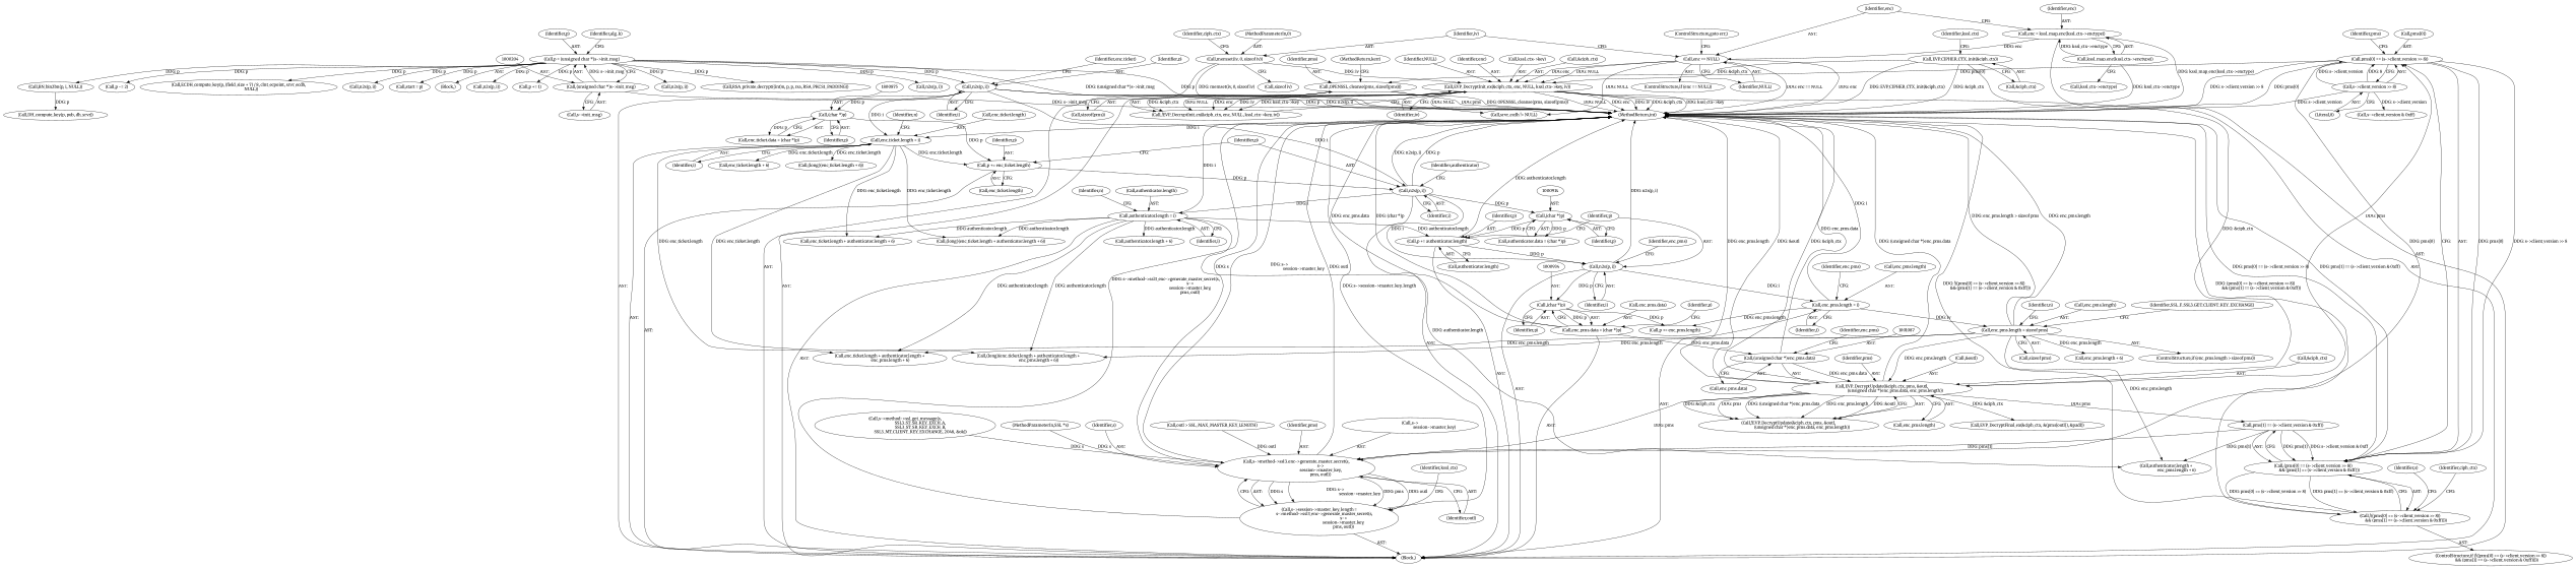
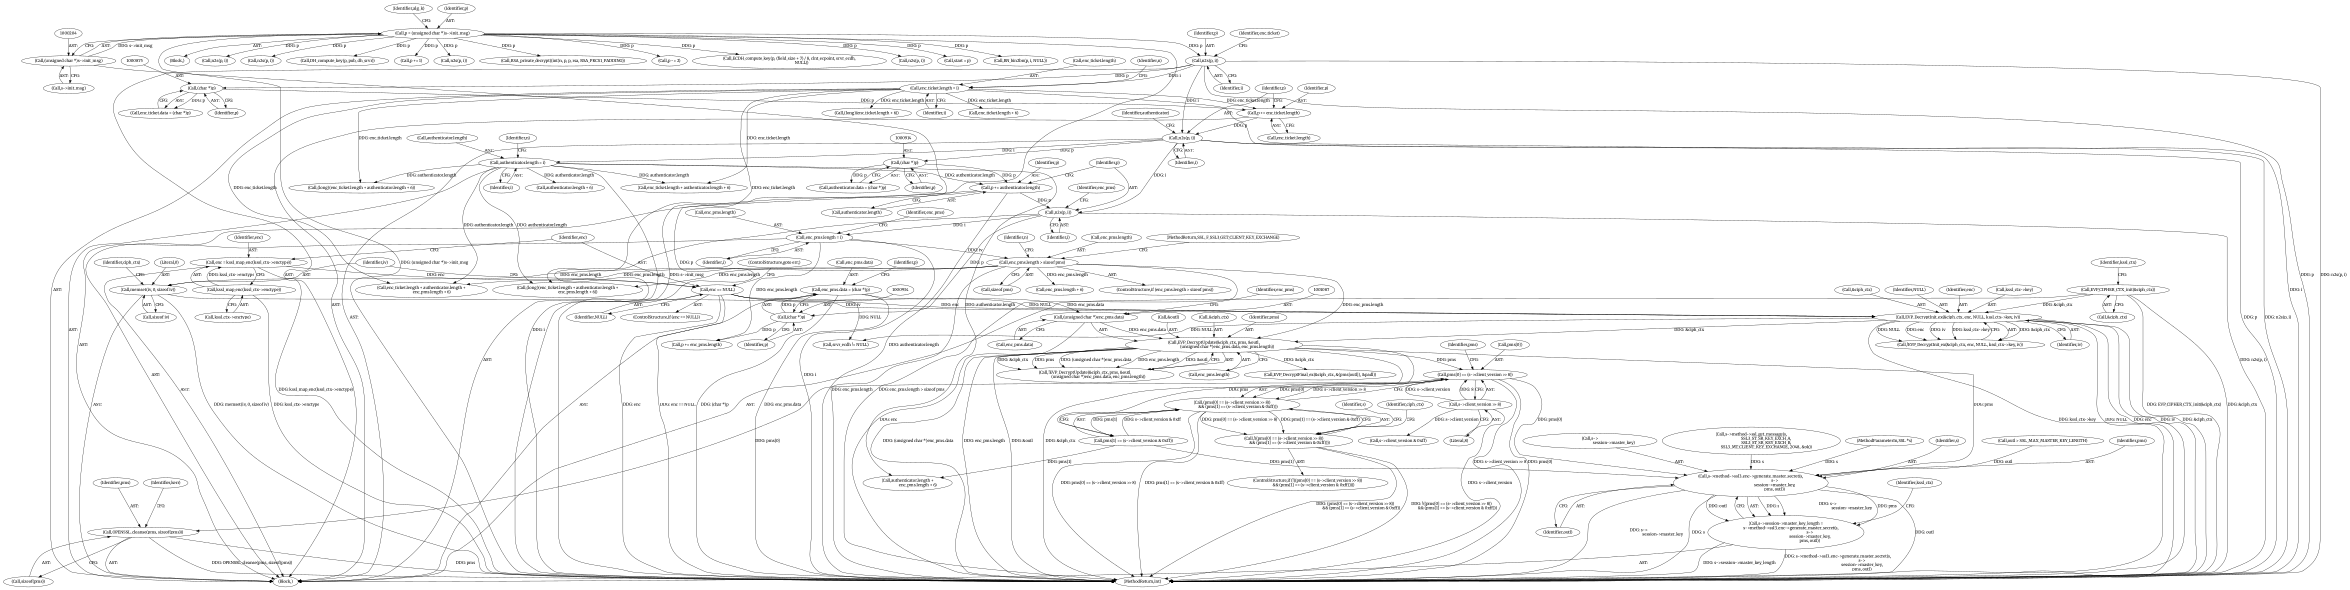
  digraph {
    fontname=Merriweather
    node [fontname=Merriweather]
    edge [fontname=Merriweather]
    n1 [label="(Call,pms[0] == (s->client_version >> 8))"]
    n2 [label="(Call,s->client_version >> 8)"]
    n3 [label="(Call,(pms[0] == (s->client_version >> 8))\n              && (pms[1] == (s->client_version & 0xff)))"]
    n4 [label="(Call,s->method->ssl3_enc->generate_master_secret(s,\n                                                        s->\n                                                        session->master_key,\n                                                        pms, outl))"]
    n5 [label="(Call,OPENSSL_cleanse(pms, sizeof(pms)))"]
    n6 [label="(MethodReturn,int)"]
    n7 [label="(Call,s->client_version & 0xff)"]
    n8 [label="(Literal,8)"]
    n9 [label="(Call,pms[1] == (s->client_version & 0xff))"]
    n10 [label="(Call,!((pms[0] == (s->client_version >> 8))\n              && (pms[1] == (s->client_version & 0xff))))"]
    n11 [label="(Call,s->session->master_key_length =\n            s->method->ssl3_enc->generate_master_secret(s,\n                                                        s->\n                                                        session->master_key,\n                                                        pms, outl))"]
    n12 [label="(Identifier,outl)"]
    n13 [label="(Block,)"]
    n14 [label="(Call,sizeof(pms))"]
    n15 [label="(Call,EVP_DecryptUpdate(&ciph_ctx, pms, &outl,\n                               (unsigned char *)enc_pms.data, enc_pms.length))"]
    n16 [label="(Call,!EVP_DecryptUpdate(&ciph_ctx, pms, &outl,\n                               (unsigned char *)enc_pms.data, enc_pms.length))"]
    n17 [label="(Call,enc_pms.length)"]
    n18 [label="(Call,EVP_DecryptFinal_ex(&ciph_ctx, &(pms[outl]), &padl))"]
    n19 [label="(Call,authenticator.length +\n                        enc_pms.length + 6)"]
    n20 [label="(Call,EVP_DecryptInit_ex(&ciph_ctx, enc, NULL, kssl_ctx->key, iv))"]
    n21 [label="(Call,!EVP_DecryptInit_ex(&ciph_ctx, enc, NULL, kssl_ctx->key, iv))"]
    n22 [label="(Call,srvr_ecdh != NULL)"]
    n23 [label="(Identifier,iv)"]
    n24 [label="(Call,EVP_CIPHER_CTX_init(&ciph_ctx))"]
    n25 [label="(Call,&ciph_ctx)"]
    n26 [label="(Call,enc == NULL)"]
    n27 [label="(Identifier,NULL)"]
    n28 [label="(ControlStructure,if (enc == NULL))"]
    n29 [label="(Call,enc = kssl_map_enc(kssl_ctx->enctype))"]
    n30 [label="(Call,kssl_map_enc(kssl_ctx->enctype))"]
    n31 [label="(Call,kssl_ctx->enctype)"]
    n32 [label="(Call,memset(iv, 0, sizeof iv))"]
    n33 [label="(Call,sizeof iv)"]
    n34 [label="(Call,(unsigned char *)enc_pms.data)"]
    n35 [label="(Call,enc_pms.data)"]
    n36 [label="(Call,enc_pms.data = (char *)p)"]
    n37 [label="(Call,(char *)p)"]
    n38 [label="(Call,p += enc_pms.length)"]
    n39 [label="(Identifier,p)"]
    n40 [label="(Call,n2s(p, i))"]
    n41 [label="(Call,enc_pms.length = i)"]
    n42 [label="(Identifier,i)"]
    n43 [label="(Call,enc_pms.length > sizeof pms)"]
    n44 [label="(Identifier,i)"]
    n45 [label="(Call,p += authenticator.length)"]
    n46 [label="(Call,authenticator.length)"]
    n47 [label="(Call,authenticator.length = i)"]
    n48 [label="(Call,enc_ticket.length + authenticator.length +\n                        enc_pms.length + 6)"]
    n49 [label="(Call,enc_ticket.length + authenticator.length + 6)"]
    n50 [label="(Call,(long)(enc_ticket.length + authenticator.length + 6))"]
    n51 [label="(Call,(long)(enc_ticket.length + authenticator.length +\n                        enc_pms.length + 6))"]
    n52 [label="(Identifier,i)"]
    n53 [label="(Call,authenticator.length + 6)"]
    n54 [label="(Call,n2s(p, i))"]
    n55 [label="(Call,(char *)p)"]
    n56 [label="(Identifier,i)"]
    n57 [label="(Identifier,p)"]
    n58 [label="(Call,authenticator.data = (char *)p)"]
    n59 [label="(Call,p += enc_ticket.length)"]
    n60 [label="(Call,enc_ticket.length)"]
    n61 [label="(Call,enc_ticket.length = i)"]
    n62 [label="(Call,(long)(enc_ticket.length + 6))"]
    n63 [label="(Identifier,i)"]
    n64 [label="(Call,enc_ticket.length + 6)"]
    n65 [label="(Call,n2s(p, i))"]
    n66 [label="(Call,(char *)p)"]
    n67 [label="(Identifier,i)"]
    n68 [label="(Identifier,p)"]
    n69 [label="(Call,enc_ticket.data = (char *)p)"]
    n70 [label="(Call,p = (unsigned char *)s->init_msg)"]
    n71 [label="(Call,(unsigned char *)s->init_msg)"]
    n72 [label="(Block,)"]
    n73 [label="(Call,n2s(p, i))"]
    n74 [label="(Call,n2s(p, i))"]
    n75 [label="(Call,DH_compute_key(p, pub, dh_srvr))"]
    n76 [label="(Call,p += 1)"]
    n77 [label="(Call,n2s(p, i))"]
    n78 [label="(Call,RSA_private_decrypt((int)n, p, p, rsa, RSA_PKCS1_PADDING))"]
    n79 [label="(Call,p -= 2)"]
    n80 [label="(Call,ECDH_compute_key(p, (field_size + 7) / 8, clnt_ecpoint, srvr_ecdh,\n                             NULL))"]
    n81 [label="(Call,n2s(p, i))"]
    n82 [label="(Call,start = p)"]
    n83 [label="(Call,BN_bin2bn(p, i, NULL))"]
    n84 [label="(Call,s->init_msg)"]
    n85 [label="(Call,sizeof pms)"]
    n86 [label="(Call,enc_pms.length + 6)"]
    n87 [label="(ControlStructure,if (enc_pms.length > sizeof pms))"]
    n88 [label="(ControlStructure,if (!((pms[0] == (s->client_version >> 8))\n              && (pms[1] == (s->client_version & 0xff)))))"]
    n89 [label="(Call,authenticator.length)"]
    n90 [label="(ControlStructure,goto err;)"]
    n91 [label="(Identifier,iv)"]
    n92 [label="(Identifier,enc)"]
    n93 [label="(Identifier,alg_k)"]
-   n94 [label="(MethodParameterIn,0)"]
+   n94 [label="(Literal,0)"]
    n95 [label="(Call,&ciph_ctx)"]
    n96 [label="(Identifier,pms)"]
    n97 [label="(Identifier,NULL)"]
    n98 [label="(Call,&outl)"]
    n99 [label="(Identifier,n)"]
    n100 [label="(Identifier,enc_pms)"]
    n101 [label="(Call,&ciph_ctx)"]
    n102 [label="(Call,enc_pms.data)"]
    n103 [label="(Identifier,p)"]
    n104 [label="(Identifier,kssl_ctx)"]
    n105 [label="(Identifier,authenticator)"]
    n106 [label="(Identifier,n)"]
    n107 [label="(Identifier,s)"]
    n108 [label="(Identifier,enc)"]
    n109 [label="(Call,kssl_ctx->key)"]
    n110 [label="(Call,outl > SSL_MAX_MASTER_KEY_LENGTH)"]
    n111 [label="(Identifier,pms)"]
    n112 [label="(Identifier,pms)"]
    n113 [label="(Call,s->\n                                                        session->master_key)"]
    n114 [label="(Call,s->method->ssl_get_message(s,\n                                   SSL3_ST_SR_KEY_EXCH_A,\n                                   SSL3_ST_SR_KEY_EXCH_B,\n                                   SSL3_MT_CLIENT_KEY_EXCHANGE, 2048, &ok))"]
    n115 [label="(MethodParameterIn,SSL *s)"]
    n116 [label="(Identifier,p)"]
    n117 [label="(Identifier,p)"]
    n118 [label="(Call,pms[0])"]
    n119 [label="(Identifier,pms)"]
    n120 [label="(Identifier,n)"]
    n121 [label="(Call,enc_pms.length)"]
    n122 [label="(Identifier,enc_pms)"]
    n123 [label="(Call,enc_pms.length)"]
    n124 [label="(Identifier,s)"]
    n125 [label="(Identifier,enc)"]
    n126 [label="(Identifier,ciph_ctx)"]
-   n127 [label="(MethodReturn,kerr)"]
+   n127 [label="(Identifier,kerr)"]
    n128 [label="(Identifier,ciph_ctx)"]
    n129 [label="(Identifier,p)"]
    n130 [label="(Identifier,p)"]
    n131 [label="(Identifier,p)"]
    n132 [label="(Identifier,p)"]
    n133 [label="(Identifier,enc_ticket)"]
    n134 [label="(Identifier,kssl_ctx)"]
    n135 [label="(Call,enc_ticket.length)"]
    n136 [label="(Identifier,enc_pms)"]
-   n137 [label="(Identifier,SSL_F_SSL3_GET_CLIENT_KEY_EXCHANGE)"]
+   n137 [label="(MethodReturn,SSL_F_SSL3_GET_CLIENT_KEY_EXCHANGE)"]
    1001087
    1000934
    1000204
-   1000875 [label=1800875]
+   1000875
    1000914
    n1 -> n2 [label="CFG: "]
    n1 -> n3 [label="AST: "]
    n1 -> n3 [label="DDG: pms[0]"]
    n1 -> n3 [label="DDG: s->client_version >> 8"]
    n1 -> n4 [label="DDG: pms[0]"]
    n1 -> n5 [label="DDG: pms[0]"]
    n1 -> n6 [label="DDG: s->client_version >> 8"]
    n1 -> n6 [label="DDG: pms[0]"]
    n2 -> n1 [label="AST: "]
    n2 -> n1 [label="DDG: s->client_version"]
    n2 -> n1 [label="DDG: 8"]
    n2 -> n6 [label="DDG: s->client_version"]
    n2 -> n7 [label="DDG: s->client_version"]
    n2 -> n8 [label="CFG: "]
    n3 -> n1 [label="CFG: "]
    n3 -> n6 [label="DDG: pms[0] == (s->client_version >> 8)"]
    n3 -> n6 [label="DDG: pms[1] == (s->client_version & 0xff)"]
    n3 -> n9 [label="CFG: "]
    n3 -> n10 [label="AST: "]
    n3 -> n10 [label="DDG: pms[0] == (s->client_version >> 8)"]
    n3 -> n10 [label="DDG: pms[1] == (s->client_version & 0xff)"]
    n4 -> n6 [label="DDG: outl"]
    n4 -> n6 [label="DDG: s->\n                                                        session->master_key"]
    n4 -> n6 [label="DDG: s"]
    n4 -> n11 [label="AST: "]
    n4 -> n11 [label="DDG: s"]
    n4 -> n11 [label="DDG: s->\n                                                        session->master_key"]
    n4 -> n11 [label="DDG: pms"]
    n4 -> n11 [label="DDG: outl"]
    n4 -> n12 [label="CFG: "]
    n5 -> n6 [label="DDG: pms"]
    n5 -> n6 [label="DDG: OPENSSL_cleanse(pms, sizeof(pms))"]
    n5 -> n13 [label="AST: "]
    n5 -> n14 [label="CFG: "]
    n8 -> n2 [label="AST: "]
    n9 -> n3 [label="AST: "]
    n9 -> n3 [label="DDG: pms[1]"]
    n9 -> n3 [label="DDG: s->client_version & 0xff"]
    n9 -> n4 [label="DDG: pms[1]"]
    n9 -> n19 [label="DDG: pms[1]"]
    n10 -> n3 [label="CFG: "]
    n10 -> n6 [label="DDG: (pms[0] == (s->client_version >> 8))\n              && (pms[1] == (s->client_version & 0xff))"]
    n10 -> n6 [label="DDG: !((pms[0] == (s->client_version >> 8))\n              && (pms[1] == (s->client_version & 0xff)))"]
    n10 -> n88 [label="AST: "]
    n11 -> n4 [label="CFG: "]
    n11 -> n6 [label="DDG: s->session->master_key_length"]
    n11 -> n6 [label="DDG: s->method->ssl3_enc->generate_master_secret(s,\n                                                        s->\n                                                        session->master_key,\n                                                        pms, outl)"]
    n11 -> n13 [label="AST: "]
    n12 -> n4 [label="AST: "]
    n14 -> n5 [label="AST: "]
    n15 -> n1 [label="DDG: pms"]
    n15 -> n4 [label="DDG: pms"]
    n15 -> n6 [label="DDG: (unsigned char *)enc_pms.data"]
    n15 -> n6 [label="DDG: enc_pms.length"]
    n15 -> n6 [label="DDG: &outl"]
    n15 -> n6 [label="DDG: &ciph_ctx"]
    n15 -> n9 [label="DDG: pms"]
    n15 -> n16 [label="AST: "]
    n15 -> n16 [label="DDG: &ciph_ctx"]
    n15 -> n16 [label="DDG: pms"]
    n15 -> n16 [label="DDG: (unsigned char *)enc_pms.data"]
    n15 -> n16 [label="DDG: enc_pms.length"]
    n15 -> n16 [label="DDG: &outl"]
    n15 -> n17 [label="CFG: "]
    n15 -> n18 [label="DDG: &ciph_ctx"]
    n16 -> n15 [label="CFG: "]
    n17 -> n15 [label="AST: "]
    n20 -> n6 [label="DDG: iv"]
    n20 -> n6 [label="DDG: &ciph_ctx"]
    n20 -> n6 [label="DDG: kssl_ctx->key"]
    n20 -> n6 [label="DDG: NULL"]
    n20 -> n6 [label="DDG: enc"]
    n20 -> n15 [label="DDG: &ciph_ctx"]
    n20 -> n21 [label="AST: "]
    n20 -> n21 [label="DDG: &ciph_ctx"]
    n20 -> n21 [label="DDG: NULL"]
    n20 -> n21 [label="DDG: enc"]
    n20 -> n21 [label="DDG: iv"]
    n20 -> n21 [label="DDG: kssl_ctx->key"]
    n20 -> n22 [label="DDG: NULL"]
    n20 -> n23 [label="CFG: "]
    n21 -> n20 [label="CFG: "]
    n23 -> n20 [label="AST: "]
    n24 -> n6 [label="DDG: EVP_CIPHER_CTX_init(&ciph_ctx)"]
    n24 -> n6 [label="DDG: &ciph_ctx"]
    n24 -> n13 [label="AST: "]
    n24 -> n20 [label="DDG: &ciph_ctx"]
    n24 -> n25 [label="CFG: "]
    n25 -> n24 [label="AST: "]
    n26 -> n6 [label="DDG: enc"]
    n26 -> n6 [label="DDG: enc == NULL"]
    n26 -> n20 [label="DDG: enc"]
    n26 -> n20 [label="DDG: NULL"]
    n26 -> n22 [label="DDG: NULL"]
    n26 -> n27 [label="CFG: "]
    n26 -> n28 [label="AST: "]
    n27 -> n26 [label="AST: "]
    n29 -> n6 [label="DDG: kssl_map_enc(kssl_ctx->enctype)"]
    n29 -> n13 [label="AST: "]
    n29 -> n26 [label="DDG: enc"]
    n29 -> n30 [label="CFG: "]
    n30 -> n6 [label="DDG: kssl_ctx->enctype"]
    n30 -> n29 [label="AST: "]
    n30 -> n29 [label="DDG: kssl_ctx->enctype"]
    n30 -> n31 [label="CFG: "]
+   n31 -> n30 [label="AST: "]
    n32 -> n6 [label="DDG: memset(iv, 0, sizeof iv)"]
    n32 -> n13 [label="AST: "]
    n32 -> n20 [label="DDG: iv"]
    n32 -> n33 [label="CFG: "]
-   n34 -> n6 [label="DDG: enc_pms.data"]
+   n33 -> n32 [label="AST: "]
+   n34 -> n6 [label="DDG: enc"]
    n34 -> n15 [label="AST: "]
    n34 -> n15 [label="DDG: enc_pms.data"]
    n34 -> n35 [label="CFG: "]
    n35 -> n34 [label="AST: "]
    n36 -> n6 [label="DDG: (char *)p"]
    n36 -> n6 [label="DDG: enc_pms.data"]
    n36 -> n13 [label="AST: "]
    n36 -> n34 [label="DDG: enc_pms.data"]
    n36 -> n37 [label="CFG: "]
    n37 -> n36 [label="AST: "]
    n37 -> n36 [label="DDG: p"]
    n37 -> n38 [label="DDG: p"]
    n37 -> n39 [label="CFG: "]
    n39 -> n37 [label="AST: "]
    n40 -> n6 [label="DDG: n2s(p, i)"]
    n40 -> n13 [label="AST: "]
    n40 -> n37 [label="DDG: p"]
    n40 -> n41 [label="DDG: i"]
    n40 -> n42 [label="CFG: "]
    n41 -> n6 [label="DDG: i"]
    n41 -> n13 [label="AST: "]
    n41 -> n38 [label="DDG: enc_pms.length"]
    n41 -> n43 [label="DDG: iv"]
    n41 -> n44 [label="CFG: "]
    n42 -> n40 [label="AST: "]
    n43 -> n6 [label="DDG: enc_pms.length > sizeof pms"]
    n43 -> n6 [label="DDG: enc_pms.length"]
    n43 -> n15 [label="DDG: enc_pms.length"]
-   n43 -> n19 [label="DDG: enc_pms.length"]
+   n43 -> n32 [label="DDG: enc_pms.length"]
    n43 -> n48 [label="DDG: enc_pms.length"]
    n43 -> n51 [label="DDG: enc_pms.length"]
    n43 -> n85 [label="CFG: "]
    n43 -> n86 [label="DDG: enc_pms.length"]
    n43 -> n87 [label="AST: "]
    n44 -> n41 [label="AST: "]
    n45 -> n6 [label="DDG: authenticator.length"]
    n45 -> n13 [label="AST: "]
    n45 -> n40 [label="DDG: p"]
    n45 -> n46 [label="CFG: "]
    n46 -> n45 [label="AST: "]
    n47 -> n6 [label="DDG: i"]
    n47 -> n13 [label="AST: "]
    n47 -> n19 [label="DDG: authenticator.length"]
    n47 -> n45 [label="DDG: authenticator.length"]
    n47 -> n48 [label="DDG: authenticator.length"]
    n47 -> n49 [label="DDG: authenticator.length"]
    n47 -> n50 [label="DDG: authenticator.length"]
    n47 -> n51 [label="DDG: authenticator.length"]
    n47 -> n52 [label="CFG: "]
    n47 -> n53 [label="DDG: authenticator.length"]
    n52 -> n47 [label="AST: "]
    n54 -> n6 [label="DDG: p"]
    n54 -> n6 [label="DDG: n2s(p, i)"]
    n54 -> n13 [label="AST: "]
    n54 -> n40 [label="DDG: i"]
    n54 -> n47 [label="DDG: i"]
    n54 -> n55 [label="DDG: p"]
    n54 -> n56 [label="CFG: "]
    n55 -> n45 [label="DDG: p"]
    n55 -> n57 [label="CFG: "]
    n55 -> n58 [label="AST: "]
    n55 -> n58 [label="DDG: p"]
    n56 -> n54 [label="AST: "]
    n57 -> n55 [label="AST: "]
    n58 -> n55 [label="CFG: "]
    n59 -> n13 [label="AST: "]
    n59 -> n54 [label="DDG: p"]
    n59 -> n60 [label="CFG: "]
    n60 -> n59 [label="AST: "]
-   n6 -> n61 [label="DDG: i"]
+   n61 -> n6 [label="DDG: i"]
    n61 -> n13 [label="AST: "]
    n61 -> n48 [label="DDG: enc_ticket.length"]
    n61 -> n49 [label="DDG: enc_ticket.length"]
    n61 -> n50 [label="DDG: enc_ticket.length"]
    n61 -> n51 [label="DDG: enc_ticket.length"]
    n61 -> n59 [label="DDG: enc_ticket.length"]
    n61 -> n62 [label="DDG: enc_ticket.length"]
    n61 -> n63 [label="CFG: "]
    n61 -> n64 [label="DDG: enc_ticket.length"]
    n63 -> n61 [label="AST: "]
    n65 -> n6 [label="DDG: p"]
    n65 -> n6 [label="DDG: n2s(p, i)"]
    n65 -> n13 [label="AST: "]
    n65 -> n54 [label="DDG: i"]
    n65 -> n61 [label="DDG: i"]
    n65 -> n66 [label="DDG: p"]
    n65 -> n67 [label="CFG: "]
    n66 -> n59 [label="DDG: p"]
    n66 -> n68 [label="CFG: "]
    n66 -> n69 [label="AST: "]
    n66 -> n69 [label="DDG: p"]
    n67 -> n65 [label="AST: "]
    n68 -> n66 [label="AST: "]
    n69 -> n66 [label="CFG: "]
    n70 -> n6 [label="DDG: (unsigned char *)s->init_msg"]
    n70 -> n6 [label="DDG: p"]
    n70 -> n65 [label="DDG: p"]
    n70 -> n71 [label="CFG: "]
    n70 -> n72 [label="AST: "]
    n70 -> n73 [label="DDG: p"]
    n70 -> n74 [label="DDG: p"]
-   n83 -> n75 [label="DDG: p"]
+   n70 -> n75 [label="DDG: p"]
    n70 -> n76 [label="DDG: p"]
    n70 -> n77 [label="DDG: p"]
    n70 -> n78 [label="DDG: p"]
    n70 -> n79 [label="DDG: p"]
    n70 -> n80 [label="DDG: p"]
    n70 -> n81 [label="DDG: p"]
    n70 -> n82 [label="DDG: p"]
    n70 -> n83 [label="DDG: p"]
    n71 -> n6 [label="DDG: s->init_msg"]
    n71 -> n70 [label="AST: "]
    n71 -> n70 [label="DDG: s->init_msg"]
    n71 -> n84 [label="CFG: "]
    n84 -> n71 [label="AST: "]
    n85 -> n43 [label="AST: "]
    n89 -> n47 [label="AST: "]
    n90 -> n26 [label="CFG: "]
    n91 -> n26 [label="CFG: "]
    n91 -> n32 [label="AST: "]
    n92 -> n26 [label="AST: "]
    n92 -> n29 [label="CFG: "]
    n93 -> n70 [label="CFG: "]
    n94 -> n32 [label="AST: "]
    n95 -> n20 [label="AST: "]
    n96 -> n5 [label="AST: "]
    n97 -> n20 [label="AST: "]
    n98 -> n15 [label="AST: "]
    n99 -> n61 [label="CFG: "]
    n100 -> n41 [label="CFG: "]
    n101 -> n15 [label="AST: "]
    n102 -> n36 [label="AST: "]
    n103 -> n45 [label="AST: "]
    n104 -> n11 [label="CFG: "]
    n105 -> n54 [label="CFG: "]
    n106 -> n43 [label="CFG: "]
    n107 -> n10 [label="CFG: "]
    n108 -> n20 [label="AST: "]
    n109 -> n20 [label="AST: "]
    n110 -> n4 [label="DDG: outl"]
    n111 -> n4 [label="AST: "]
    n112 -> n15 [label="AST: "]
    n113 -> n4 [label="AST: "]
    n114 -> n4 [label="DDG: s"]
    n115 -> n4 [label="DDG: s"]
    n116 -> n40 [label="AST: "]
    n116 -> n45 [label="CFG: "]
    n117 -> n65 [label="AST: "]
    n118 -> n1 [label="AST: "]
    n119 -> n1 [label="CFG: "]
    n120 -> n47 [label="CFG: "]
    n121 -> n43 [label="AST: "]
    n122 -> n34 [label="CFG: "]
    n123 -> n41 [label="AST: "]
    n124 -> n4 [label="AST: "]
    n125 -> n29 [label="AST: "]
    n126 -> n32 [label="CFG: "]
    n127 -> n5 [label="CFG: "]
    n128 -> n10 [label="CFG: "]
    n129 -> n36 [label="CFG: "]
    n130 -> n70 [label="AST: "]
    n131 -> n54 [label="AST: "]
    n131 -> n59 [label="CFG: "]
    n132 -> n59 [label="AST: "]
    n133 -> n65 [label="CFG: "]
    n134 -> n24 [label="CFG: "]
    n135 -> n61 [label="AST: "]
    n136 -> n40 [label="CFG: "]
    n137 -> n43 [label="CFG: "]
    1001087 -> n34 [label="AST: "]
    1000934 -> n37 [label="AST: "]
    1000204 -> n71 [label="AST: "]
    1000875 -> n66 [label="AST: "]
    1000914 -> n55 [label="AST: "]
  }
